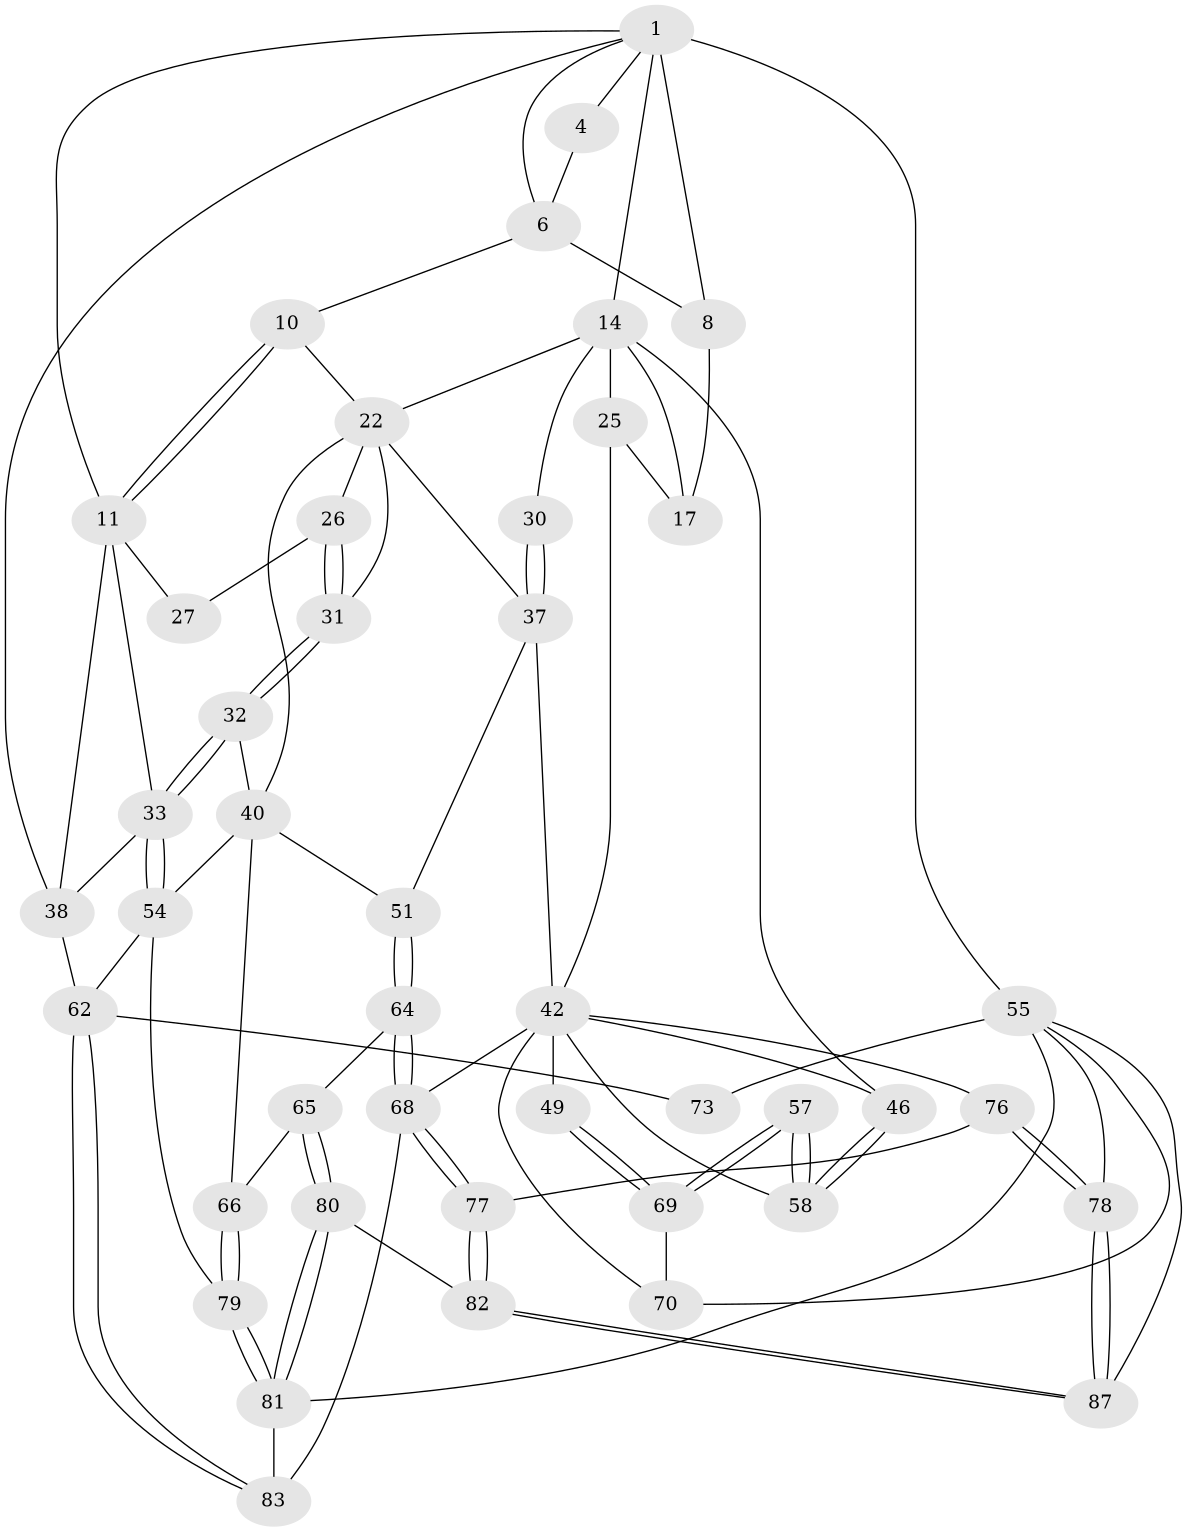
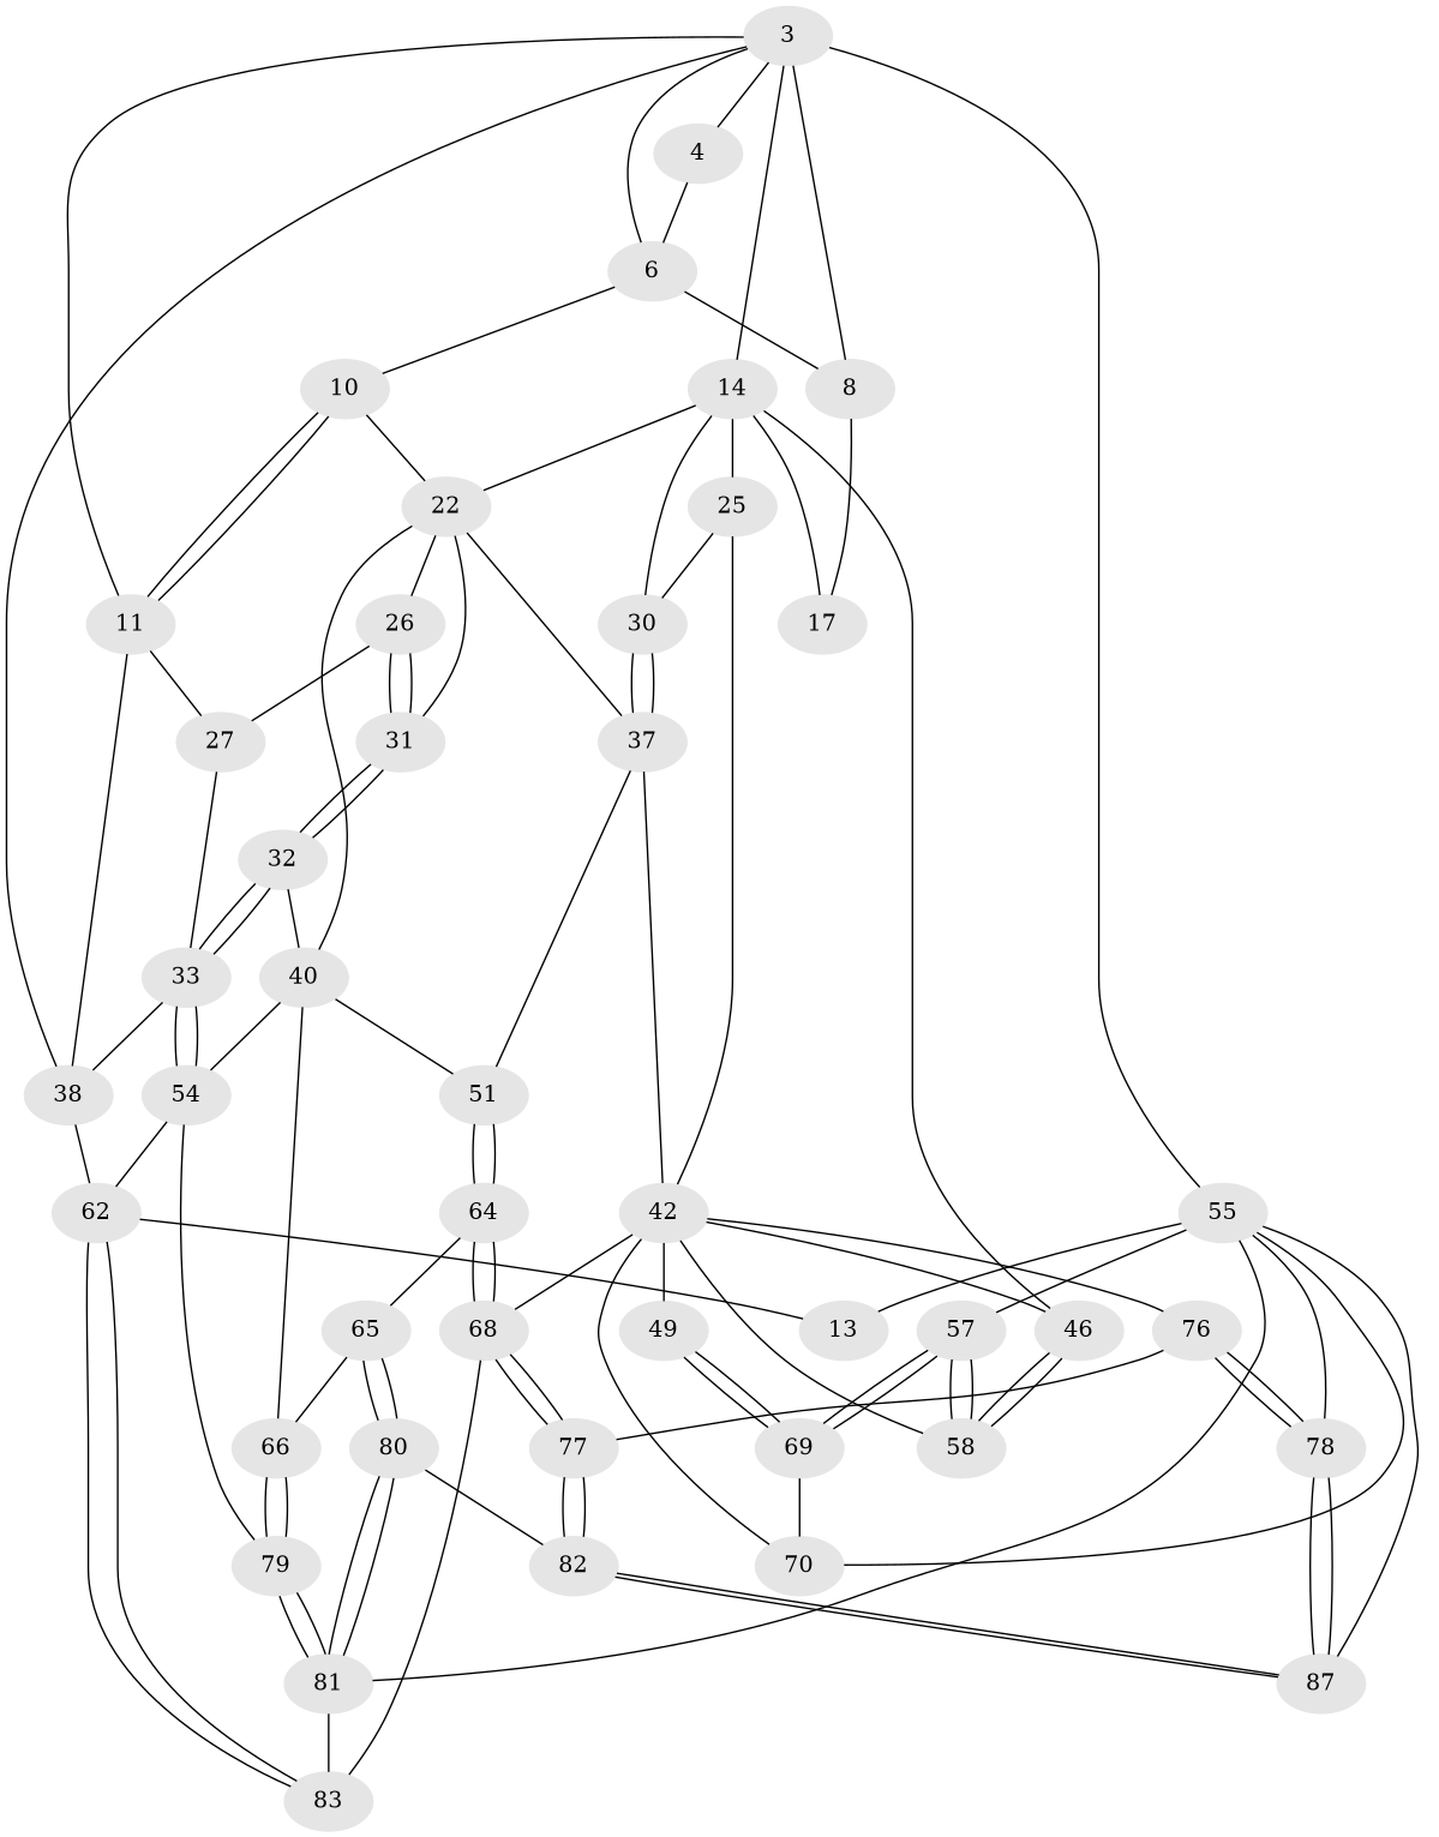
  graph {
    node [color=gray90 style=filled]
-   1 [super="+2+5+9"]
+   1 [super="+2+5+9" label=3]
    4
    6 [super="+7"]
    8 [super="+13"]
    11 [super="+12+28"]
    14 [super="+18+15"]
    38 [super="+39"]
    55 [super="+74+89+56"]
    10
    17 [super="+21"]
    27
    22 [super="+23+35"]
    25 [super="+29"]
    30
    46
    62 [super="+63"]
    70
    57
-   73
+   73 [label=13]
    78
    81 [super="+85"]
    87
    26
    31
    37 [super="+45"]
    n26 [label=40 super="+52"]
    33 [super="+34"]
    42 [super="+47+43"]
    58
    32
    51
    54 [super="+61"]
    66
    49
    68
    76
    79
    64
    83 [super="+84"]
    69
    77
    65
    80
    82
    1 -- 4
    1 -- 6
    1 -- 8 [weight=2]
    1 -- 11
    1 -- 14
    1 -- 38
    1 -- 55 [weight=2]
    4 -- 6
    6 -- 8
    6 -- 10
    8 -- 17
    11 -- 38 [weight=2]
    11 -- 27
    14 -- 17 [weight=2]
    14 -- 22
    14 -- 25 [weight=2]
    14 -- 30
    14 -- 46
    38 -- 62 [weight=2]
    55 -- 70
+   55 -- 57
    55 -- 73
    55 -- 78
    55 -- 81
    55 -- 87
    10 -- 11
    10 -- 11
    10 -- 22
-   11 -- 33
+   27 -- 33
    22 -- 26
    22 -- 31
    22 -- 37
    22 -- n26
-   25 -- 17
+   25 -- 30
    25 -- 42
    30 -- 37
    30 -- 37
    46 -- 58
    46 -- 58
    62 -- 73
    62 -- 83
    62 -- 83
    57 -- 58
    57 -- 58
    57 -- 69
    57 -- 69
    78 -- 87
    78 -- 87
    81 -- 83 [weight=2]
    26 -- 27
    26 -- 31
    26 -- 31
    31 -- 32
    31 -- 32
    37 -- 42
    37 -- 51
    n26 -- 51
    n26 -- 54
    n26 -- 66
    33 -- 38
    33 -- 54
    33 -- 54
    42 -- 46
    42 -- 70
    42 -- 58
    42 -- 49 [weight=2]
    42 -- 68
    42 -- 76
    32 -- n26
    32 -- 33
    32 -- 33
    51 -- 64
    51 -- 64
    54 -- 62
    54 -- 79
    66 -- 79
    66 -- 79
    49 -- 69
    49 -- 69
    68 -- 83
    68 -- 77
    68 -- 77
    76 -- 78
    76 -- 78
    76 -- 77
    79 -- 81
    79 -- 81
    64 -- 68
    64 -- 68
    64 -- 65
    69 -- 70
    77 -- 82
    77 -- 82
    65 -- 66
    65 -- 80
    65 -- 80
    80 -- 81
    80 -- 81
    80 -- 82
    82 -- 87
    82 -- 87
  }
